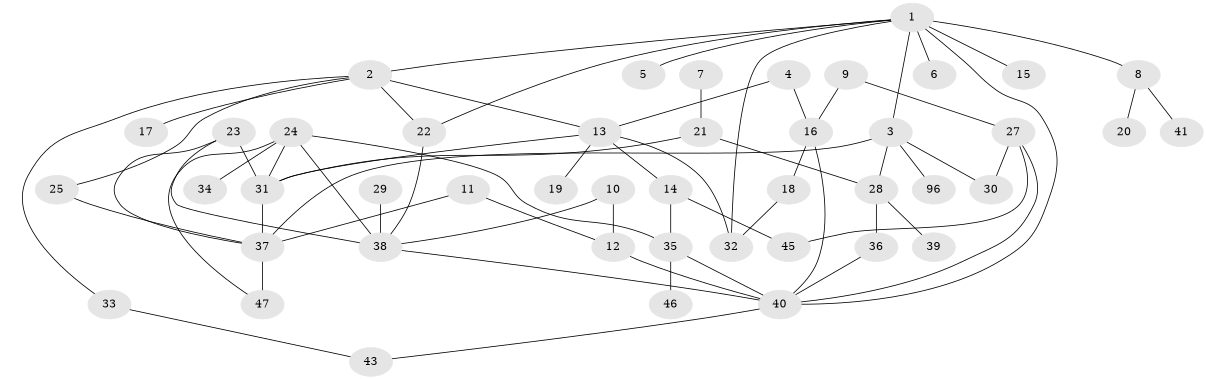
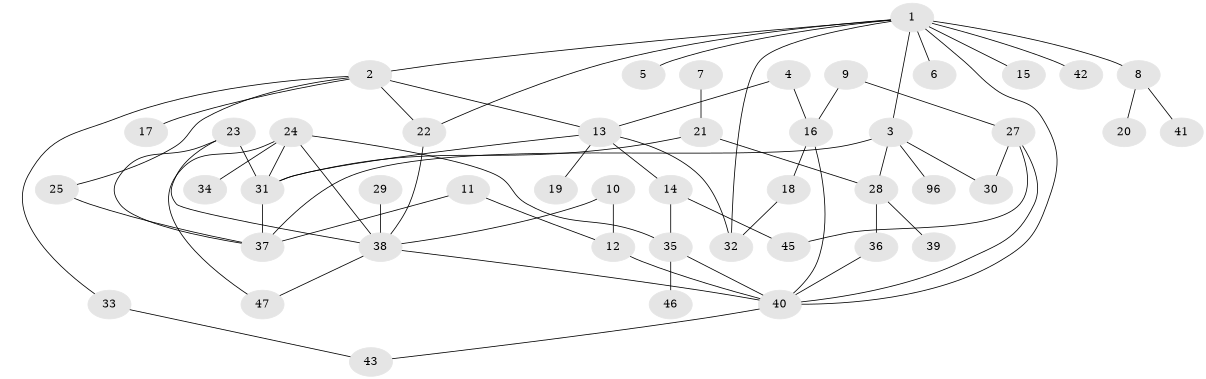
  graph {
    node [color=gray90 style=filled]
    edge [weight=1.0]
    1
    2
    3
    5
    6
    8
    15
    32
    40
+   42
    22
    13
    17
    25
    33
    n16 [label=96]
    28
    30
    37
    20
    41
    31
    43
    14
    19
    38
    29
    36
    39
    n30 [label=47]
    4
    16
    18
    7
    21
    9
    27
    45
    10
    12
    11
    35
    46
    23
    24
    34
    1 -- 2
    1 -- 3
    1 -- 5
    1 -- 6
    1 -- 8
    1 -- 15
    1 -- 32
    1 -- 40
+   1 -- 42
    1 -- 22
    2 -- 22
    2 -- 13
    2 -- 17
    2 -- 25
    2 -- 33
    3 -- n16
    3 -- 28
    3 -- 30
    3 -- 37
    8 -- 20
    8 -- 41
    40 -- 43
    22 -- 38
    13 -- 32
    13 -- 31
    13 -- 14
    13 -- 19
    25 -- 37
    33 -- 43
    28 -- 36
    28 -- 39
-   37 -- n30
+   38 -- n30
    31 -- 37
    14 -- 45
    14 -- 35
    38 -- 40
    29 -- 38
    36 -- 40
    4 -- 13
    4 -- 16
    16 -- 40
    16 -- 18
    18 -- 32
    7 -- 21
    21 -- 28
    21 -- 31
    9 -- 16
    9 -- 27
    27 -- 40
    27 -- 30
    27 -- 45
    10 -- 38
    10 -- 12
    12 -- 40
    11 -- 37
    11 -- 12
    35 -- 40
    35 -- 46
    23 -- 37
    23 -- 31 [weight=2.0]
    23 -- 38
    24 -- 31
    24 -- 38
    24 -- n30
    24 -- 35
    24 -- 34
  }
